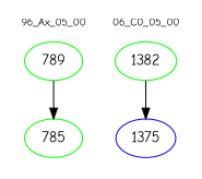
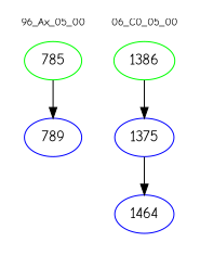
  digraph {
    fontname="Comic Neue"
    node [color=blue fontname="Comic Neue"]
    edge [color=black fontname="Comic Neue"]
    n1 [color=green label=785]
-   n2 [color=green label=789]
-   n3 [color=green label=1382]
+   n2 [label=789]
+   n3 [color=green label=1386]
    n4 [label=1375]
+   n5 [label=1464]
    subgraph cluster_1 {
      color=white
      fontsize=10
      label="96_Ax_05_00"
      n1
      n2
    }
    subgraph cluster_2 {
      color=white
      fontsize=10
      label="06_C0_05_00"
      n3
      n4
+     n5
    }
-   n2 -> n1
+   n1 -> n2
    n3 -> n4
+   n4 -> n5
  }
